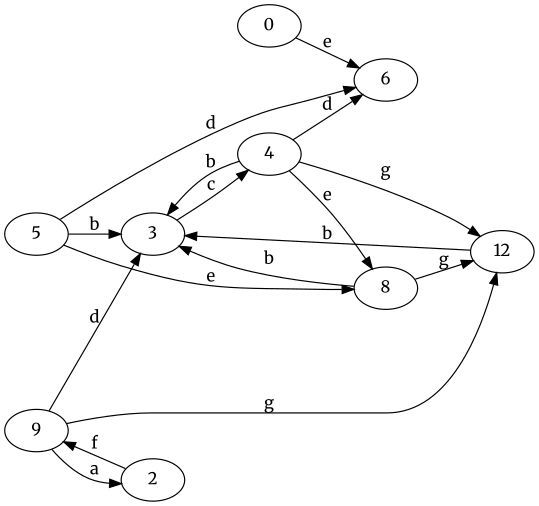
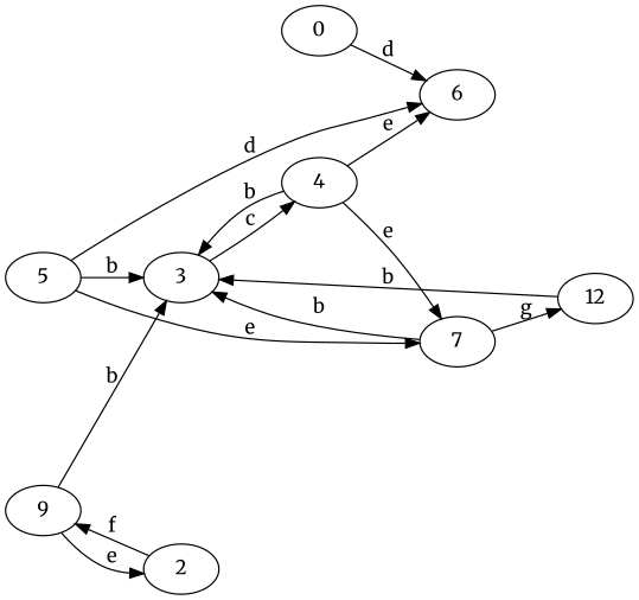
  strict digraph {
    fontname=Merriweather
    rankdir=LR
    node [fontname=Merriweather]
    edge [fontname=Merriweather]
    n1 [label=5]
    3
    6
-   7 [label=8]
+   7
    4
    n6 [label=12]
    2
    9
    0
    n1 -> 3 [label=b]
    n1 -> 6 [label=d]
    n1 -> 7 [label=e]
    3 -> 4 [label=c]
    7 -> 3 [label=b]
    7 -> n6 [label=g]
    4 -> 3 [label=b]
-   4 -> 6 [label=d]
+   4 -> 6 [label=e]
    4 -> 7 [label=e]
-   4 -> n6 [label=g]
    n6 -> 3 [label=b]
    2 -> 9 [label=f]
-   9 -> 3 [label=d]
-   9 -> n6 [label=g]
-   9 -> 2 [label=a]
-   0 -> 6 [label=e]
+   9 -> 3 [label=b]
+   9 -> 2 [label=e]
+   0 -> 6 [label=d]
  }
